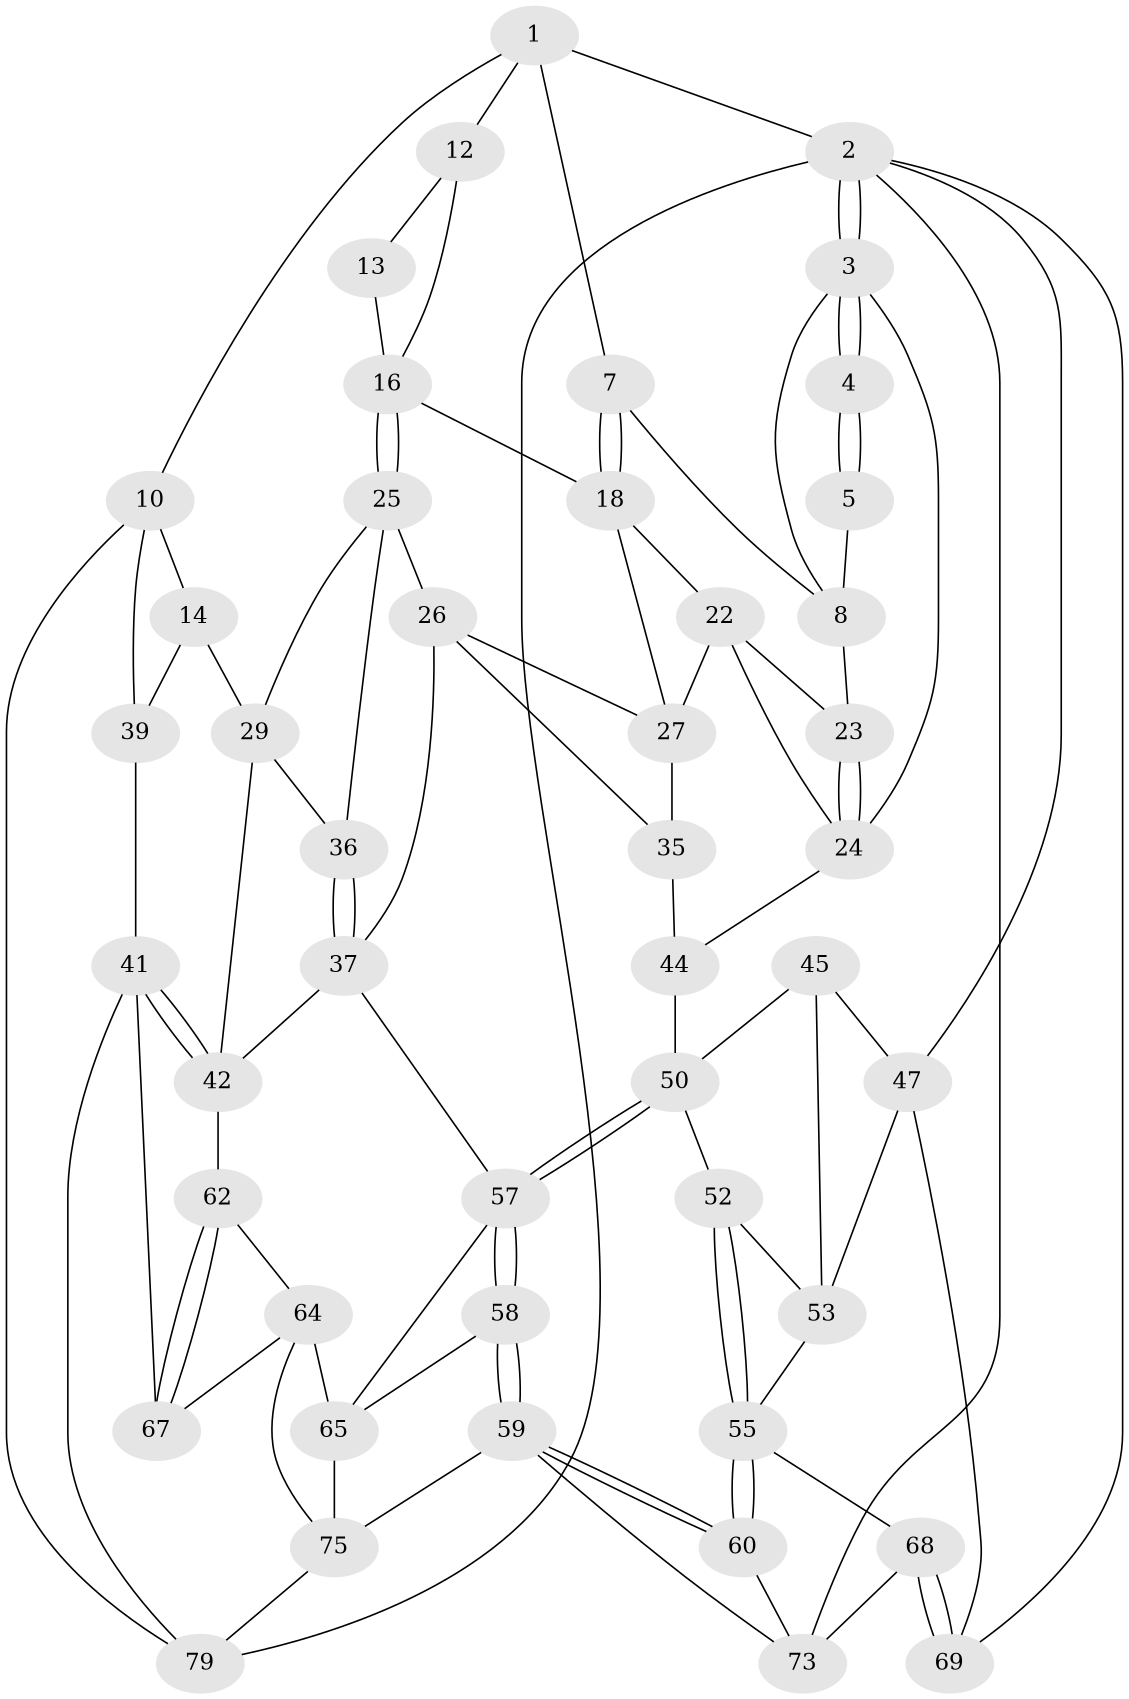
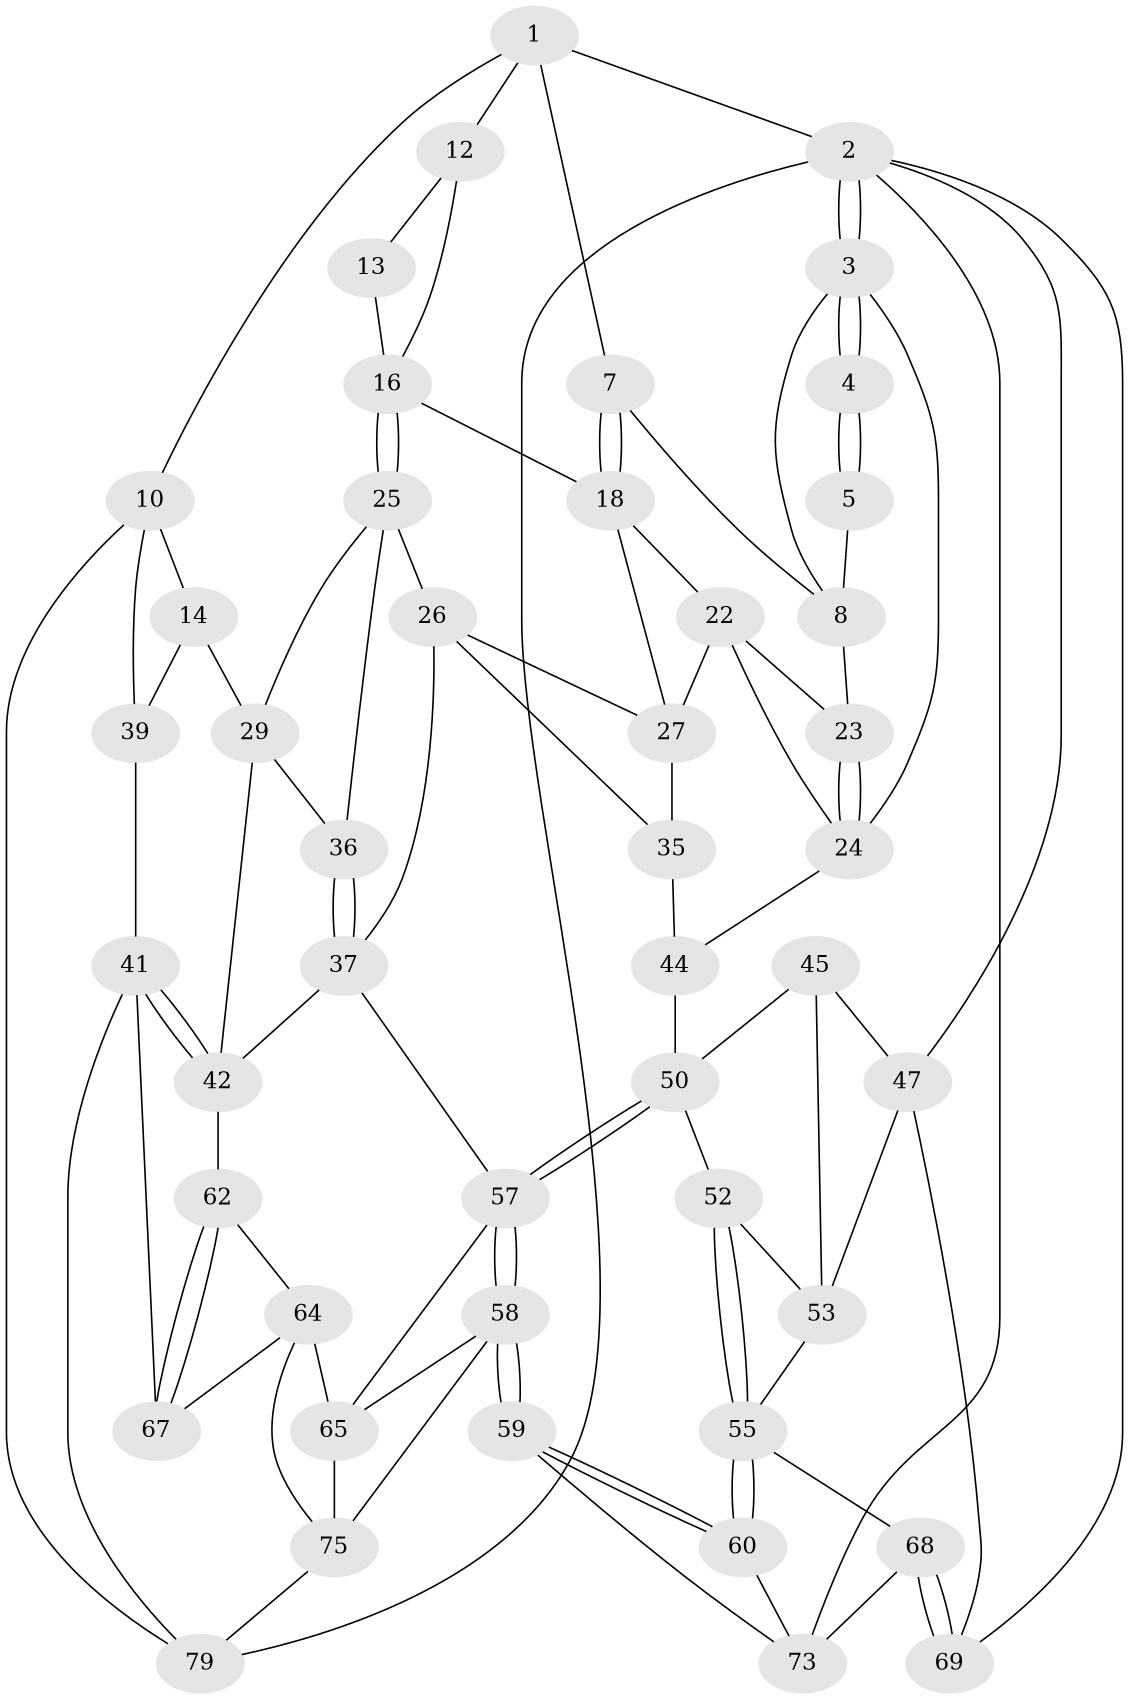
  graph {
    node [color=gray90 style=filled]
    1 [super="+6"]
    2 [super="+70"]
    7
    10 [super="+11"]
    12
    3 [super="+20"]
    47 [super="+48"]
    69
    73 [super="+76"]
    79
    8 [super="+19"]
    18 [super="+21"]
    14 [super="+28"]
    39
    13 [super="+15"]
    16 [super="+17"]
    4
    24 [super="+33"]
    53 [super="+54"]
    5 [super="+9"]
    23
    44 [super="+49"]
    22 [super="+32"]
    27 [super="+31"]
    29 [super="+40"]
    41 [super="+66"]
    25 [super="+30"]
    36
    42 [super="+43"]
    26 [super="+34"]
    35
    50 [super="+51"]
    37 [super="+38"]
    57 [super="+61"]
    62 [super="+63"]
    58
    65 [super="+74"]
    67 [super="+71"]
    64 [super="+72"]
    45 [super="+46"]
    52
    55 [super="+56"]
    60
    68
    59 [super="+78"]
    75 [super="+77"]
    1 -- 2
    1 -- 7
    1 -- 10
    1 -- 12
    2 -- 3
    2 -- 3
    2 -- 47
    2 -- 69
    2 -- 73
    2 -- 79
    7 -- 8
    7 -- 18
    7 -- 18
    10 -- 79
    10 -- 14
    10 -- 39
    12 -- 13
    12 -- 16
    3 -- 8
    3 -- 4
    3 -- 4
    3 -- 24
    47 -- 69
    47 -- 53
    8 -- 23
    18 -- 22
    18 -- 27
    14 -- 39
    14 -- 29
    39 -- 41
    13 -- 16
    16 -- 18
    16 -- 25
    16 -- 25
    4 -- 5 [weight=2]
    4 -- 5
    24 -- 44
    53 -- 55
    5 -- 8
    23 -- 24
    23 -- 24
    44 -- 50
    22 -- 24
    22 -- 23
    22 -- 27
    27 -- 35
    29 -- 36
    29 -- 42
    41 -- 79
    41 -- 42
    41 -- 42
    41 -- 67
    25 -- 29
    25 -- 36
    25 -- 26
    36 -- 37
    36 -- 37
    42 -- 62
    26 -- 27
    26 -- 35
    26 -- 37
    35 -- 44
    50 -- 57
    50 -- 57
    50 -- 52
    37 -- 42
    37 -- 57
    57 -- 58
    57 -- 58
    57 -- 65
    62 -- 67 [weight=2]
    62 -- 67
    62 -- 64
    58 -- 65
    58 -- 59
    58 -- 59
    65 -- 75
    64 -- 65
    64 -- 67
    64 -- 75
    45 -- 47
    45 -- 53
    45 -- 50
    52 -- 53
    52 -- 55
    52 -- 55
    55 -- 60
    55 -- 60
    55 -- 68
    60 -- 73
    68 -- 69
    68 -- 69
    68 -- 73
    59 -- 73
    59 -- 60
    59 -- 60
-   59 -- 75
+   58 -- 75
    75 -- 79
  }
